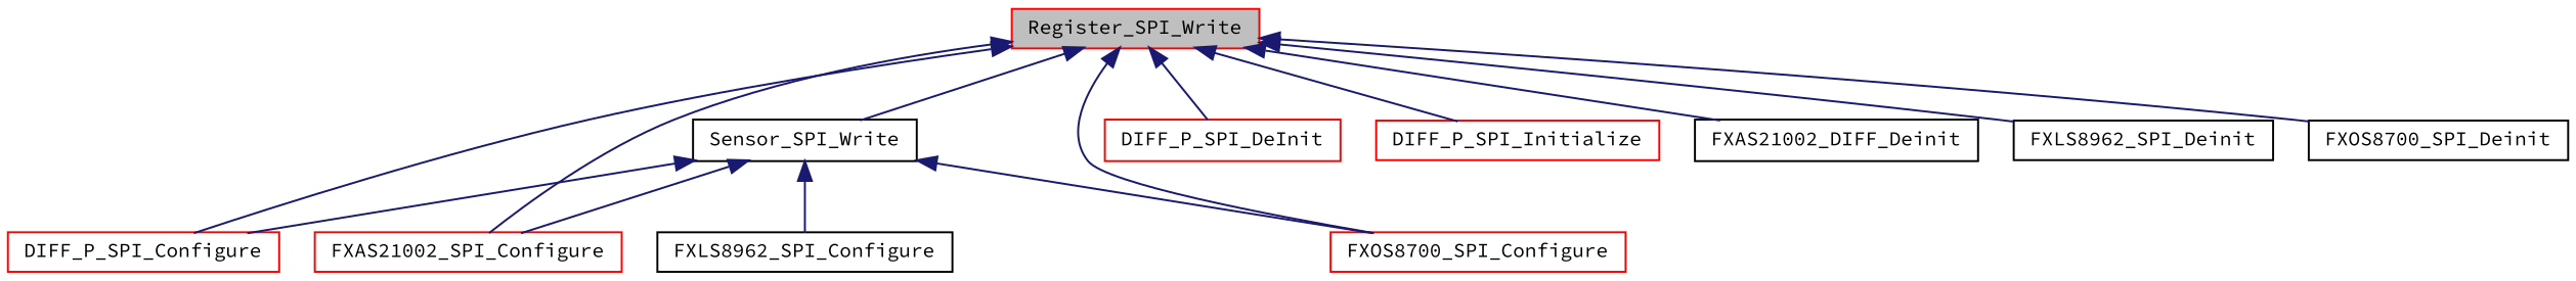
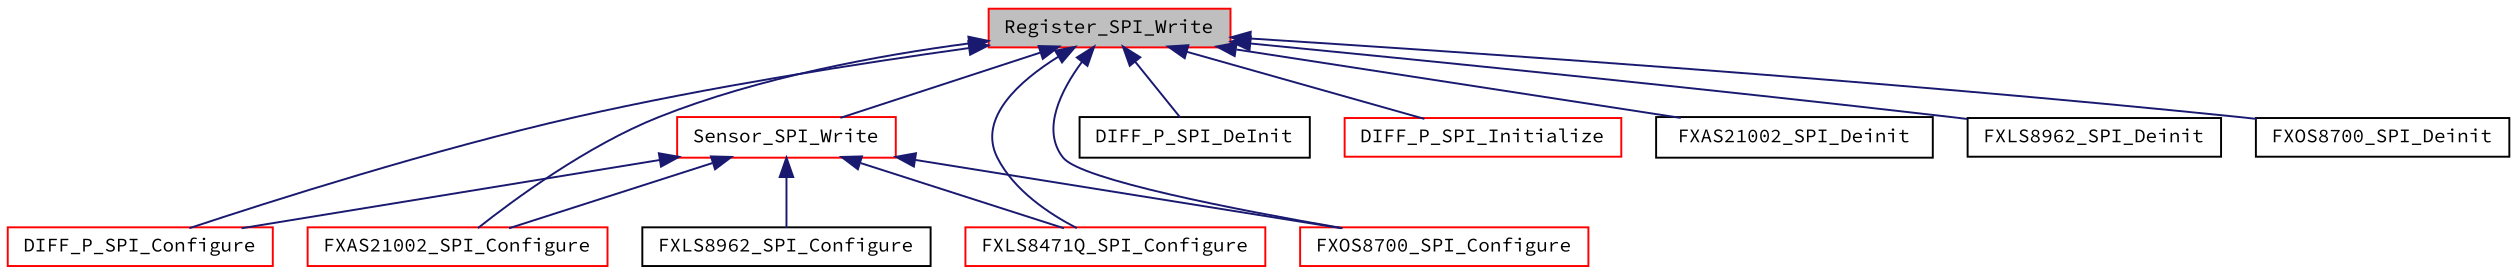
  digraph {
    fontname="Source Code Pro"
    rankdir=TB
    node [color=red fillcolor=white fontname="Source Code Pro" fontsize=10 shape=record style=filled]
    edge [color=midnightblue dir=back fontname="Source Code Pro" fontsize=10 labelfontname=Helvetica labelfontsize=10 style=solid]
    n1 [fillcolor=grey75 fontcolor=black height=0.2 label=Register_SPI_Write width=0.4]
    n2 [height=0.2 label=DIFF_P_SPI_Configure width=0.4]
-   n3 [height=0.2 label=DIFF_P_SPI_DeInit width=0.4]
+   n3 [color=black height=0.2 label=DIFF_P_SPI_DeInit width=0.4]
    n4 [height=0.2 label=DIFF_P_SPI_Initialize width=0.4]
    n5 [height=0.2 label=FXAS21002_SPI_Configure width=0.4]
-   n6 [color=black height=0.2 label=FXAS21002_DIFF_Deinit width=0.4]
+   n6 [color=black height=0.2 label=FXAS21002_SPI_Deinit width=0.4]
+   n7 [height=0.2 label=FXLS8471Q_SPI_Configure width=0.4]
    n8 [color=black height=0.2 label=FXLS8962_SPI_Deinit width=0.4]
    n9 [height=0.2 label=FXOS8700_SPI_Configure width=0.4]
    n10 [color=black height=0.2 label=FXOS8700_SPI_Deinit width=0.4]
-   n11 [color=black height=0.2 label=Sensor_SPI_Write width=0.4]
+   n11 [height=0.2 label=Sensor_SPI_Write width=0.4]
    n12 [color=black height=0.2 label=FXLS8962_SPI_Configure width=0.4]
    n1 -> n2
    n1 -> n3
    n1 -> n4
    n1 -> n5
    n1 -> n6
+   n1 -> n7
    n1 -> n8
    n1 -> n9
    n1 -> n10
    n1 -> n11
    n11 -> n2
    n11 -> n5
+   n11 -> n7
    n11 -> n9
    n11 -> n12
  }
